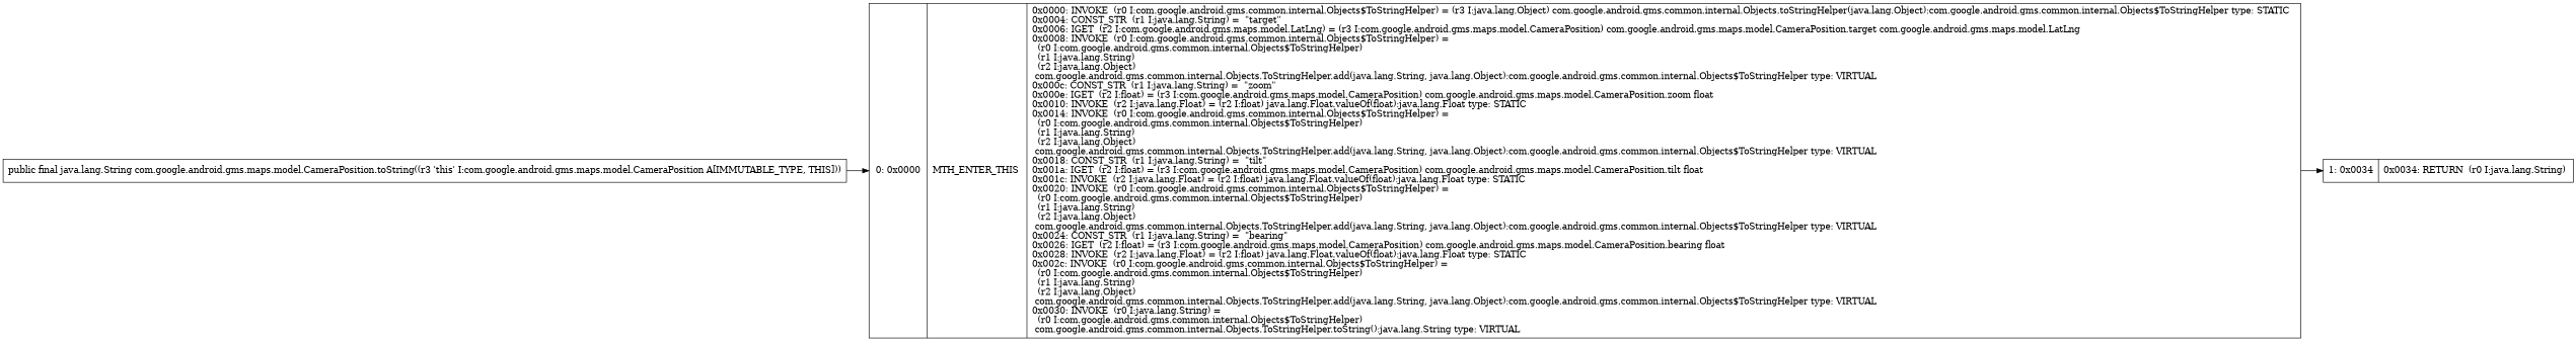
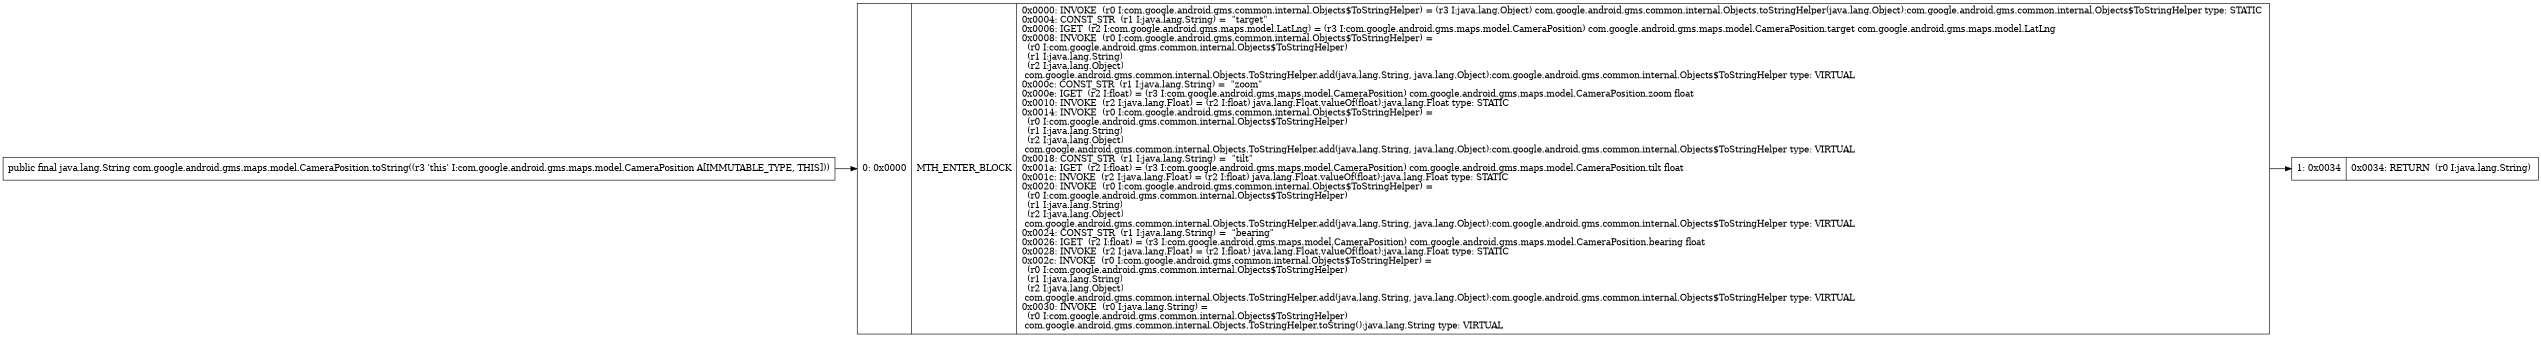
  digraph {
    rankdir=LR
    node [shape=record]
-   n1 [label="{0\:\ 0x0000|MTH_ENTER_THIS\l|0x0000: INVOKE  (r0 I:com.google.android.gms.common.internal.Objects$ToStringHelper) = (r3 I:java.lang.Object) com.google.android.gms.common.internal.Objects.toStringHelper(java.lang.Object):com.google.android.gms.common.internal.Objects$ToStringHelper type: STATIC \l0x0004: CONST_STR  (r1 I:java.lang.String) =  \"target\" \l0x0006: IGET  (r2 I:com.google.android.gms.maps.model.LatLng) = (r3 I:com.google.android.gms.maps.model.CameraPosition) com.google.android.gms.maps.model.CameraPosition.target com.google.android.gms.maps.model.LatLng \l0x0008: INVOKE  (r0 I:com.google.android.gms.common.internal.Objects$ToStringHelper) = \l  (r0 I:com.google.android.gms.common.internal.Objects$ToStringHelper)\l  (r1 I:java.lang.String)\l  (r2 I:java.lang.Object)\l com.google.android.gms.common.internal.Objects.ToStringHelper.add(java.lang.String, java.lang.Object):com.google.android.gms.common.internal.Objects$ToStringHelper type: VIRTUAL \l0x000c: CONST_STR  (r1 I:java.lang.String) =  \"zoom\" \l0x000e: IGET  (r2 I:float) = (r3 I:com.google.android.gms.maps.model.CameraPosition) com.google.android.gms.maps.model.CameraPosition.zoom float \l0x0010: INVOKE  (r2 I:java.lang.Float) = (r2 I:float) java.lang.Float.valueOf(float):java.lang.Float type: STATIC \l0x0014: INVOKE  (r0 I:com.google.android.gms.common.internal.Objects$ToStringHelper) = \l  (r0 I:com.google.android.gms.common.internal.Objects$ToStringHelper)\l  (r1 I:java.lang.String)\l  (r2 I:java.lang.Object)\l com.google.android.gms.common.internal.Objects.ToStringHelper.add(java.lang.String, java.lang.Object):com.google.android.gms.common.internal.Objects$ToStringHelper type: VIRTUAL \l0x0018: CONST_STR  (r1 I:java.lang.String) =  \"tilt\" \l0x001a: IGET  (r2 I:float) = (r3 I:com.google.android.gms.maps.model.CameraPosition) com.google.android.gms.maps.model.CameraPosition.tilt float \l0x001c: INVOKE  (r2 I:java.lang.Float) = (r2 I:float) java.lang.Float.valueOf(float):java.lang.Float type: STATIC \l0x0020: INVOKE  (r0 I:com.google.android.gms.common.internal.Objects$ToStringHelper) = \l  (r0 I:com.google.android.gms.common.internal.Objects$ToStringHelper)\l  (r1 I:java.lang.String)\l  (r2 I:java.lang.Object)\l com.google.android.gms.common.internal.Objects.ToStringHelper.add(java.lang.String, java.lang.Object):com.google.android.gms.common.internal.Objects$ToStringHelper type: VIRTUAL \l0x0024: CONST_STR  (r1 I:java.lang.String) =  \"bearing\" \l0x0026: IGET  (r2 I:float) = (r3 I:com.google.android.gms.maps.model.CameraPosition) com.google.android.gms.maps.model.CameraPosition.bearing float \l0x0028: INVOKE  (r2 I:java.lang.Float) = (r2 I:float) java.lang.Float.valueOf(float):java.lang.Float type: STATIC \l0x002c: INVOKE  (r0 I:com.google.android.gms.common.internal.Objects$ToStringHelper) = \l  (r0 I:com.google.android.gms.common.internal.Objects$ToStringHelper)\l  (r1 I:java.lang.String)\l  (r2 I:java.lang.Object)\l com.google.android.gms.common.internal.Objects.ToStringHelper.add(java.lang.String, java.lang.Object):com.google.android.gms.common.internal.Objects$ToStringHelper type: VIRTUAL \l0x0030: INVOKE  (r0 I:java.lang.String) = \l  (r0 I:com.google.android.gms.common.internal.Objects$ToStringHelper)\l com.google.android.gms.common.internal.Objects.ToStringHelper.toString():java.lang.String type: VIRTUAL \l}"]
+   n1 [label="{0\:\ 0x0000|MTH_ENTER_BLOCK\l|0x0000: INVOKE  (r0 I:com.google.android.gms.common.internal.Objects$ToStringHelper) = (r3 I:java.lang.Object) com.google.android.gms.common.internal.Objects.toStringHelper(java.lang.Object):com.google.android.gms.common.internal.Objects$ToStringHelper type: STATIC \l0x0004: CONST_STR  (r1 I:java.lang.String) =  \"target\" \l0x0006: IGET  (r2 I:com.google.android.gms.maps.model.LatLng) = (r3 I:com.google.android.gms.maps.model.CameraPosition) com.google.android.gms.maps.model.CameraPosition.target com.google.android.gms.maps.model.LatLng \l0x0008: INVOKE  (r0 I:com.google.android.gms.common.internal.Objects$ToStringHelper) = \l  (r0 I:com.google.android.gms.common.internal.Objects$ToStringHelper)\l  (r1 I:java.lang.String)\l  (r2 I:java.lang.Object)\l com.google.android.gms.common.internal.Objects.ToStringHelper.add(java.lang.String, java.lang.Object):com.google.android.gms.common.internal.Objects$ToStringHelper type: VIRTUAL \l0x000c: CONST_STR  (r1 I:java.lang.String) =  \"zoom\" \l0x000e: IGET  (r2 I:float) = (r3 I:com.google.android.gms.maps.model.CameraPosition) com.google.android.gms.maps.model.CameraPosition.zoom float \l0x0010: INVOKE  (r2 I:java.lang.Float) = (r2 I:float) java.lang.Float.valueOf(float):java.lang.Float type: STATIC \l0x0014: INVOKE  (r0 I:com.google.android.gms.common.internal.Objects$ToStringHelper) = \l  (r0 I:com.google.android.gms.common.internal.Objects$ToStringHelper)\l  (r1 I:java.lang.String)\l  (r2 I:java.lang.Object)\l com.google.android.gms.common.internal.Objects.ToStringHelper.add(java.lang.String, java.lang.Object):com.google.android.gms.common.internal.Objects$ToStringHelper type: VIRTUAL \l0x0018: CONST_STR  (r1 I:java.lang.String) =  \"tilt\" \l0x001a: IGET  (r2 I:float) = (r3 I:com.google.android.gms.maps.model.CameraPosition) com.google.android.gms.maps.model.CameraPosition.tilt float \l0x001c: INVOKE  (r2 I:java.lang.Float) = (r2 I:float) java.lang.Float.valueOf(float):java.lang.Float type: STATIC \l0x0020: INVOKE  (r0 I:com.google.android.gms.common.internal.Objects$ToStringHelper) = \l  (r0 I:com.google.android.gms.common.internal.Objects$ToStringHelper)\l  (r1 I:java.lang.String)\l  (r2 I:java.lang.Object)\l com.google.android.gms.common.internal.Objects.ToStringHelper.add(java.lang.String, java.lang.Object):com.google.android.gms.common.internal.Objects$ToStringHelper type: VIRTUAL \l0x0024: CONST_STR  (r1 I:java.lang.String) =  \"bearing\" \l0x0026: IGET  (r2 I:float) = (r3 I:com.google.android.gms.maps.model.CameraPosition) com.google.android.gms.maps.model.CameraPosition.bearing float \l0x0028: INVOKE  (r2 I:java.lang.Float) = (r2 I:float) java.lang.Float.valueOf(float):java.lang.Float type: STATIC \l0x002c: INVOKE  (r0 I:com.google.android.gms.common.internal.Objects$ToStringHelper) = \l  (r0 I:com.google.android.gms.common.internal.Objects$ToStringHelper)\l  (r1 I:java.lang.String)\l  (r2 I:java.lang.Object)\l com.google.android.gms.common.internal.Objects.ToStringHelper.add(java.lang.String, java.lang.Object):com.google.android.gms.common.internal.Objects$ToStringHelper type: VIRTUAL \l0x0030: INVOKE  (r0 I:java.lang.String) = \l  (r0 I:com.google.android.gms.common.internal.Objects$ToStringHelper)\l com.google.android.gms.common.internal.Objects.ToStringHelper.toString():java.lang.String type: VIRTUAL \l}"]
    n2 [label="{1\:\ 0x0034|0x0034: RETURN  (r0 I:java.lang.String) \l}"]
    n3 [label="{public final java.lang.String com.google.android.gms.maps.model.CameraPosition.toString((r3 'this' I:com.google.android.gms.maps.model.CameraPosition A[IMMUTABLE_TYPE, THIS])) }"]
    n1 -> n2
    n3 -> n1
  }
